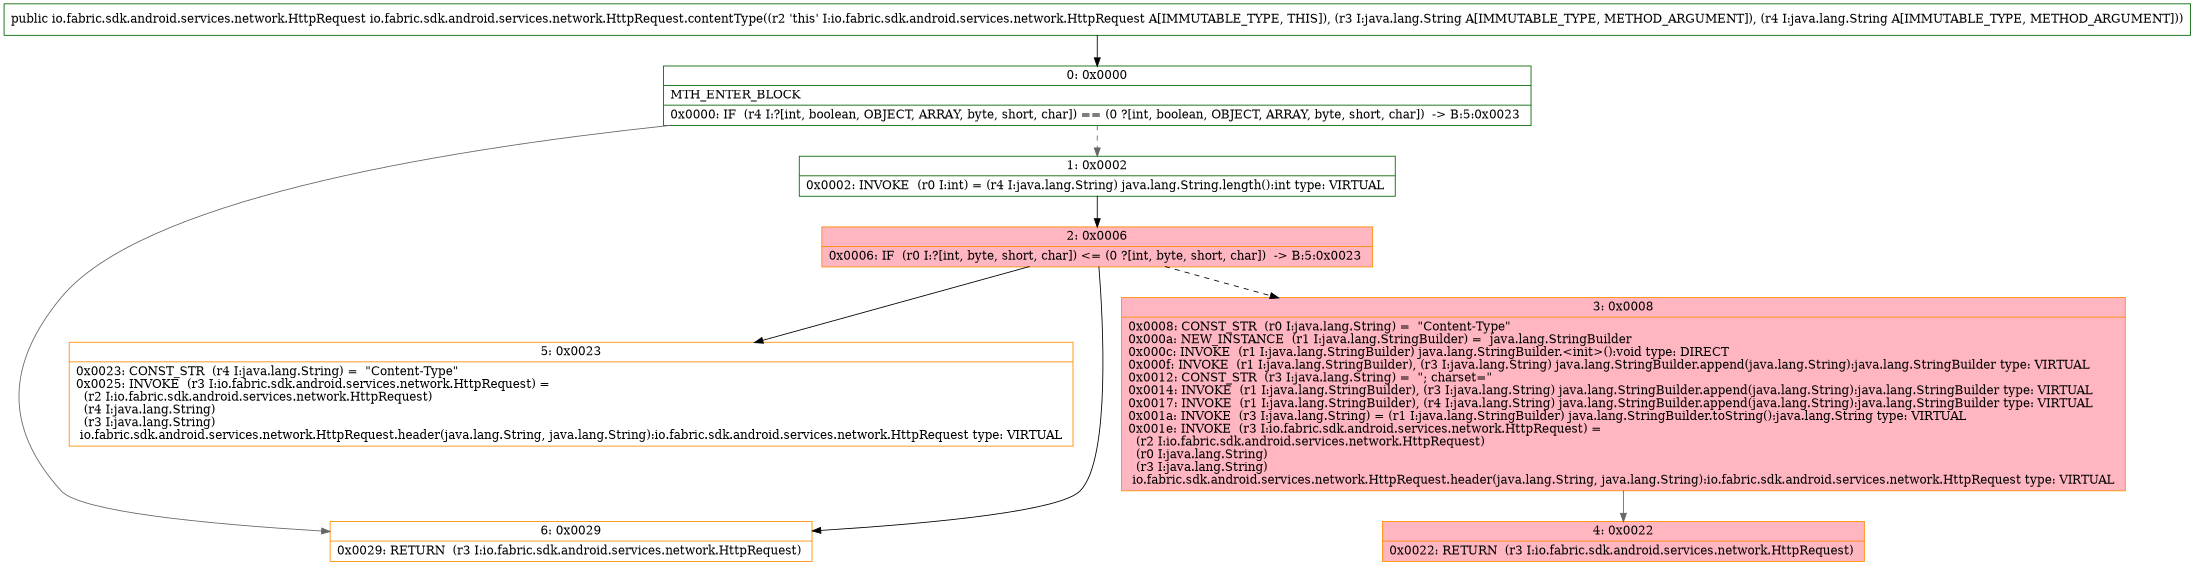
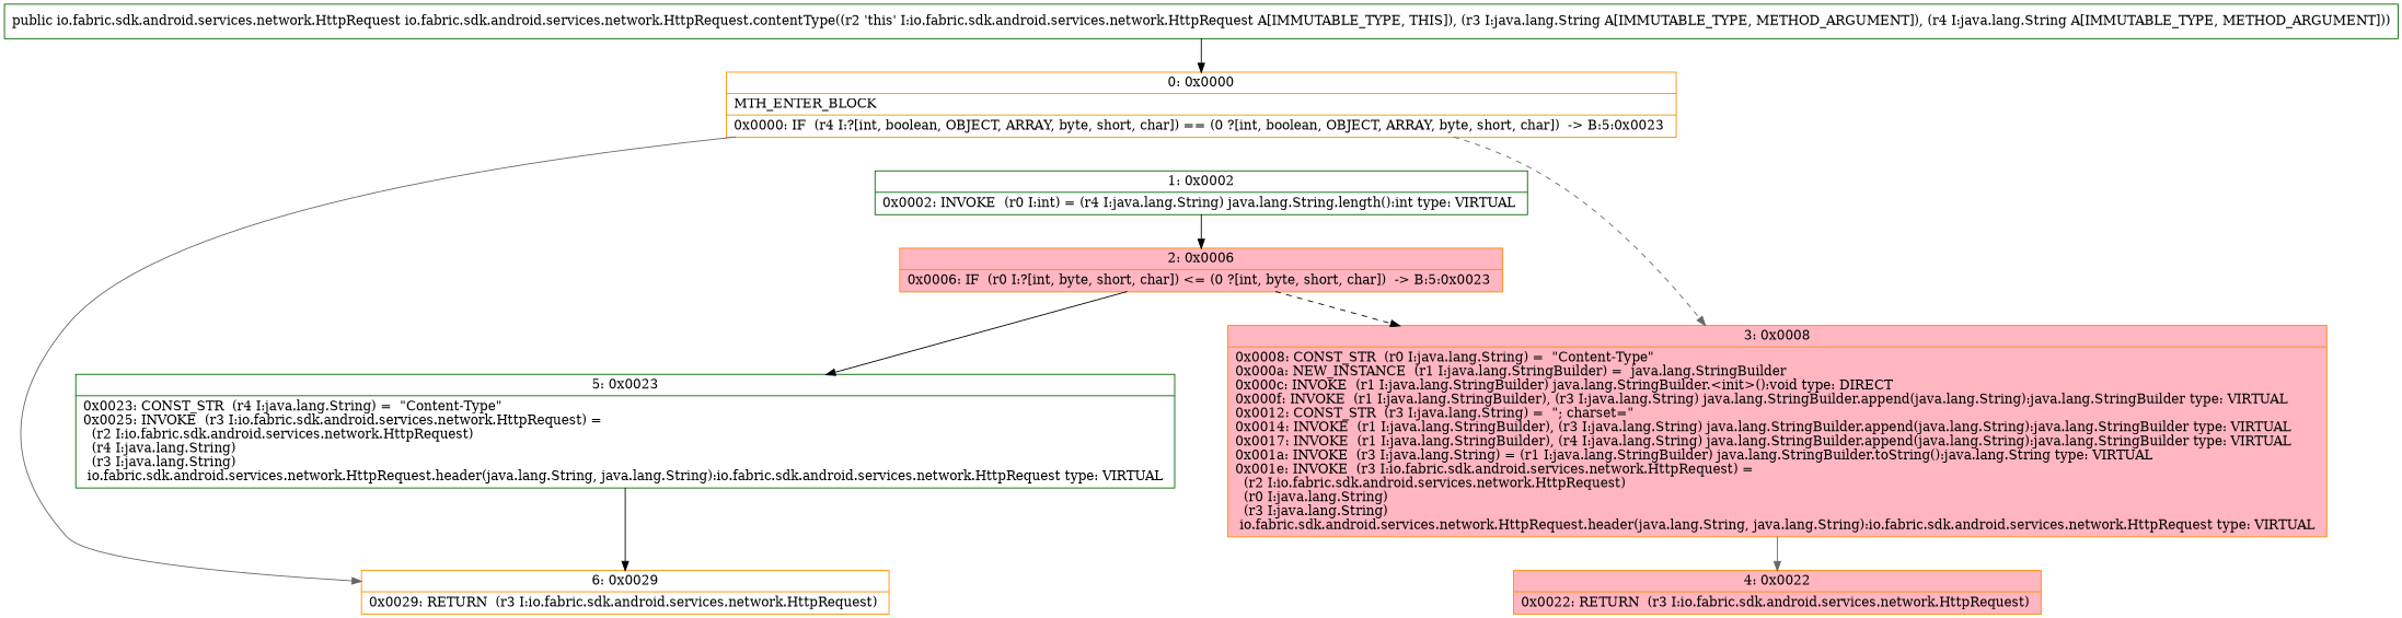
  digraph {
    node [color=darkgreen fillcolor=white shape=record style=filled]
    edge [color=black]
-   n1 [label="{0\:\ 0x0000|MTH_ENTER_BLOCK\l|0x0000: IF  (r4 I:?[int, boolean, OBJECT, ARRAY, byte, short, char]) == (0 ?[int, boolean, OBJECT, ARRAY, byte, short, char])  \-\> B:5:0x0023 \l}"]
+   n1 [color=darkorange label="{0\:\ 0x0000|MTH_ENTER_BLOCK\l|0x0000: IF  (r4 I:?[int, boolean, OBJECT, ARRAY, byte, short, char]) == (0 ?[int, boolean, OBJECT, ARRAY, byte, short, char])  \-\> B:5:0x0023 \l}"]
    n2 [label="{1\:\ 0x0002|0x0002: INVOKE  (r0 I:int) = (r4 I:java.lang.String) java.lang.String.length():int type: VIRTUAL \l}"]
    n3 [color=darkorange label="{6\:\ 0x0029|0x0029: RETURN  (r3 I:io.fabric.sdk.android.services.network.HttpRequest) \l}"]
    n4 [color=darkorange fillcolor=lightpink label="{2\:\ 0x0006|0x0006: IF  (r0 I:?[int, byte, short, char]) \<= (0 ?[int, byte, short, char])  \-\> B:5:0x0023 \l}"]
-   n5 [color=darkorange label="{5\:\ 0x0023|0x0023: CONST_STR  (r4 I:java.lang.String) =  \"Content\-Type\" \l0x0025: INVOKE  (r3 I:io.fabric.sdk.android.services.network.HttpRequest) = \l  (r2 I:io.fabric.sdk.android.services.network.HttpRequest)\l  (r4 I:java.lang.String)\l  (r3 I:java.lang.String)\l io.fabric.sdk.android.services.network.HttpRequest.header(java.lang.String, java.lang.String):io.fabric.sdk.android.services.network.HttpRequest type: VIRTUAL \l}"]
+   n5 [label="{5\:\ 0x0023|0x0023: CONST_STR  (r4 I:java.lang.String) =  \"Content\-Type\" \l0x0025: INVOKE  (r3 I:io.fabric.sdk.android.services.network.HttpRequest) = \l  (r2 I:io.fabric.sdk.android.services.network.HttpRequest)\l  (r4 I:java.lang.String)\l  (r3 I:java.lang.String)\l io.fabric.sdk.android.services.network.HttpRequest.header(java.lang.String, java.lang.String):io.fabric.sdk.android.services.network.HttpRequest type: VIRTUAL \l}"]
    n6 [color=darkorange fillcolor=lightpink label="{3\:\ 0x0008|0x0008: CONST_STR  (r0 I:java.lang.String) =  \"Content\-Type\" \l0x000a: NEW_INSTANCE  (r1 I:java.lang.StringBuilder) =  java.lang.StringBuilder \l0x000c: INVOKE  (r1 I:java.lang.StringBuilder) java.lang.StringBuilder.\<init\>():void type: DIRECT \l0x000f: INVOKE  (r1 I:java.lang.StringBuilder), (r3 I:java.lang.String) java.lang.StringBuilder.append(java.lang.String):java.lang.StringBuilder type: VIRTUAL \l0x0012: CONST_STR  (r3 I:java.lang.String) =  \"; charset=\" \l0x0014: INVOKE  (r1 I:java.lang.StringBuilder), (r3 I:java.lang.String) java.lang.StringBuilder.append(java.lang.String):java.lang.StringBuilder type: VIRTUAL \l0x0017: INVOKE  (r1 I:java.lang.StringBuilder), (r4 I:java.lang.String) java.lang.StringBuilder.append(java.lang.String):java.lang.StringBuilder type: VIRTUAL \l0x001a: INVOKE  (r3 I:java.lang.String) = (r1 I:java.lang.StringBuilder) java.lang.StringBuilder.toString():java.lang.String type: VIRTUAL \l0x001e: INVOKE  (r3 I:io.fabric.sdk.android.services.network.HttpRequest) = \l  (r2 I:io.fabric.sdk.android.services.network.HttpRequest)\l  (r0 I:java.lang.String)\l  (r3 I:java.lang.String)\l io.fabric.sdk.android.services.network.HttpRequest.header(java.lang.String, java.lang.String):io.fabric.sdk.android.services.network.HttpRequest type: VIRTUAL \l}"]
    n7 [color=darkorange fillcolor=lightpink label="{4\:\ 0x0022|0x0022: RETURN  (r3 I:io.fabric.sdk.android.services.network.HttpRequest) \l}"]
    n8 [label="{public io.fabric.sdk.android.services.network.HttpRequest io.fabric.sdk.android.services.network.HttpRequest.contentType((r2 'this' I:io.fabric.sdk.android.services.network.HttpRequest A[IMMUTABLE_TYPE, THIS]), (r3 I:java.lang.String A[IMMUTABLE_TYPE, METHOD_ARGUMENT]), (r4 I:java.lang.String A[IMMUTABLE_TYPE, METHOD_ARGUMENT])) }"]
-   n1 -> n2 [color=gray40 style=dashed]
+   n1 -> n6 [color=gray40 style=dashed]
    n1 -> n3 [color=gray40]
    n2 -> n4
    n4 -> n5
    n4 -> n6 [style=dashed]
-   n4 -> n3
+   n5 -> n3
    n6 -> n7 [color=gray40]
    n8 -> n1
  }
